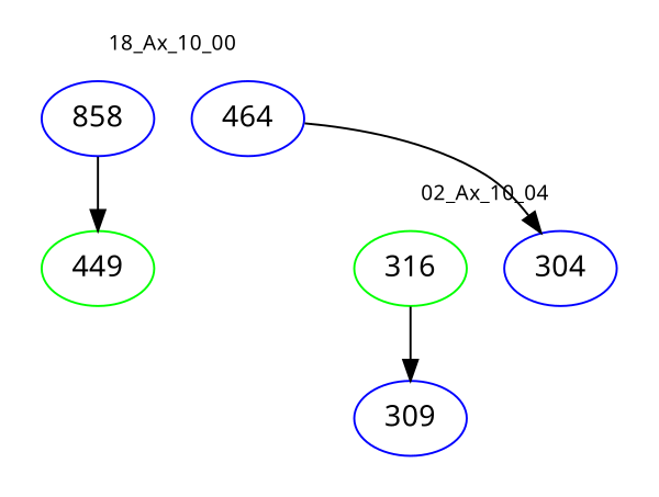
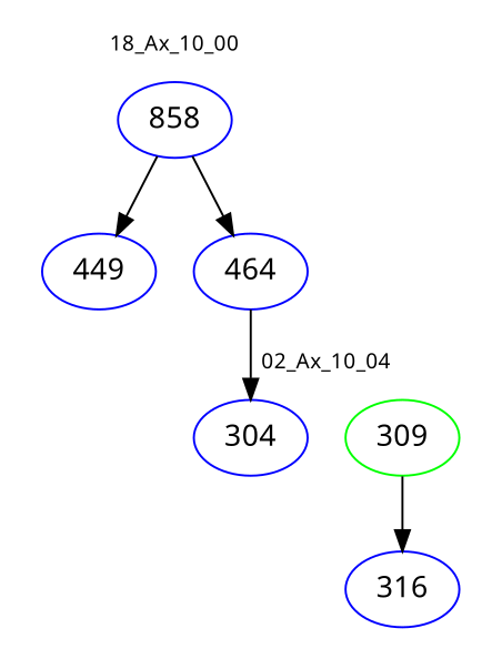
  digraph {
    fontname="Noto Sans"
    node [color=blue fontname="Noto Sans"]
    edge [color=black fontname="Noto Sans"]
    n1 [label=858]
-   n2 [color=green label=449]
+   n2 [label=449]
    n3 [label=464]
-   n4 [label=309]
+   n4 [color=green label=309]
    n5 [label=304]
-   n6 [color=green label=316]
+   n6 [label=316]
    subgraph cluster_1 {
      color=white
      fontsize=10
      label="18_Ax_10_00"
      n1
      n2
      n3
    }
    subgraph cluster_2 {
      color=white
      fontsize=10
      label="02_Ax_10_04"
      n4
      n5
      n6
    }
    n1 -> n2
+   n1 -> n3
    n3 -> n5
-   n6 -> n4
+   n4 -> n6
  }
